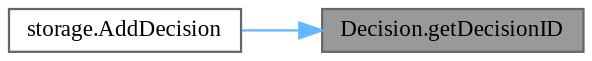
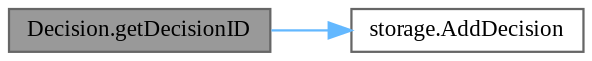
  digraph {
    rankdir=RL
    fontname="Liberation Serif"
    node [fontname="Liberation Serif" fontsize=10 shape=box style=filled]
    n1 [color=gray40 fillcolor=grey60 fontcolor=black height=0.2 label="Decision.getDecisionID" width=0.4]
    n2 [color=grey40 fillcolor=white height=0.2 label="storage.AddDecision" width=0.4]
-   n1 -> n2 [color=steelblue1 dir=back fontname="Liberation Serif" fontsize=10 labelfontname=Helvetica labelfontsize=10 style=solid]
+   n2 -> n1 [color=steelblue1 dir=back fontname="Liberation Serif" fontsize=10 labelfontname=Helvetica labelfontsize=10 style=solid]
  }
